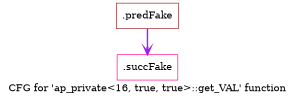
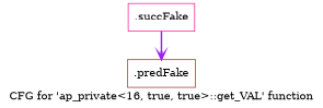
  digraph {
    label="CFG for 'ap_private\<16, true, true\>::get_VAL' function"
    fontname="DejaVu Serif"
    node [shape=record fontname="DejaVu Serif"]
    n1 [label="{.predFake}" color=brown]
    n2 [filename="/media/miguel/NewVolume/Linux/Xilinx/Vitis_HLS/2020.2/include/etc/ap_private.h" label="{.succFake}" linenumber=1426 color=deeppink]
-   n1 -> n2 [execusionnum=486 filename="/media/miguel/NewVolume/Linux/Xilinx/Vitis_HLS/2020.2/include/etc/ap_private.h" color=purple style=bold arrowhead=vee fontname="DejaVu Serif"]
+   n2 -> n1 [execusionnum=486 filename="/media/miguel/NewVolume/Linux/Xilinx/Vitis_HLS/2020.2/include/etc/ap_private.h" color=purple style=bold arrowhead=vee fontname="DejaVu Serif"]
  }
